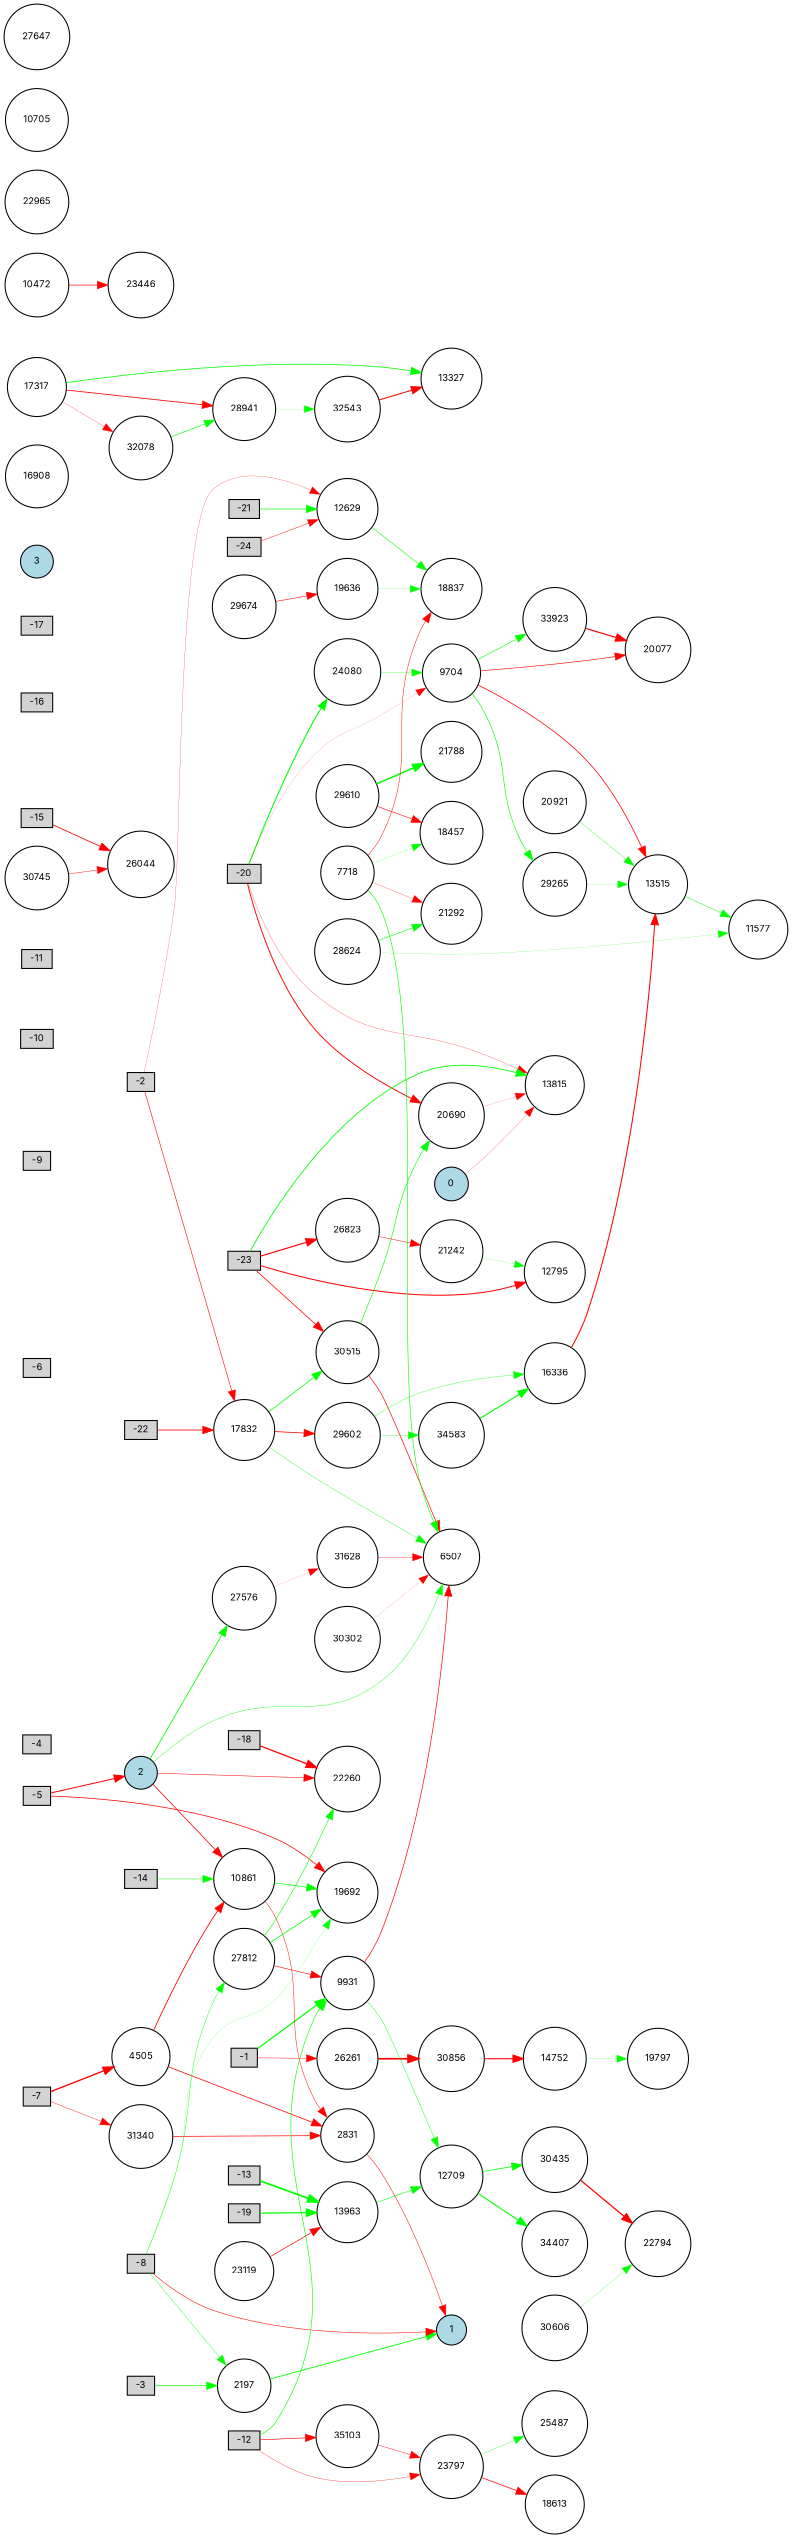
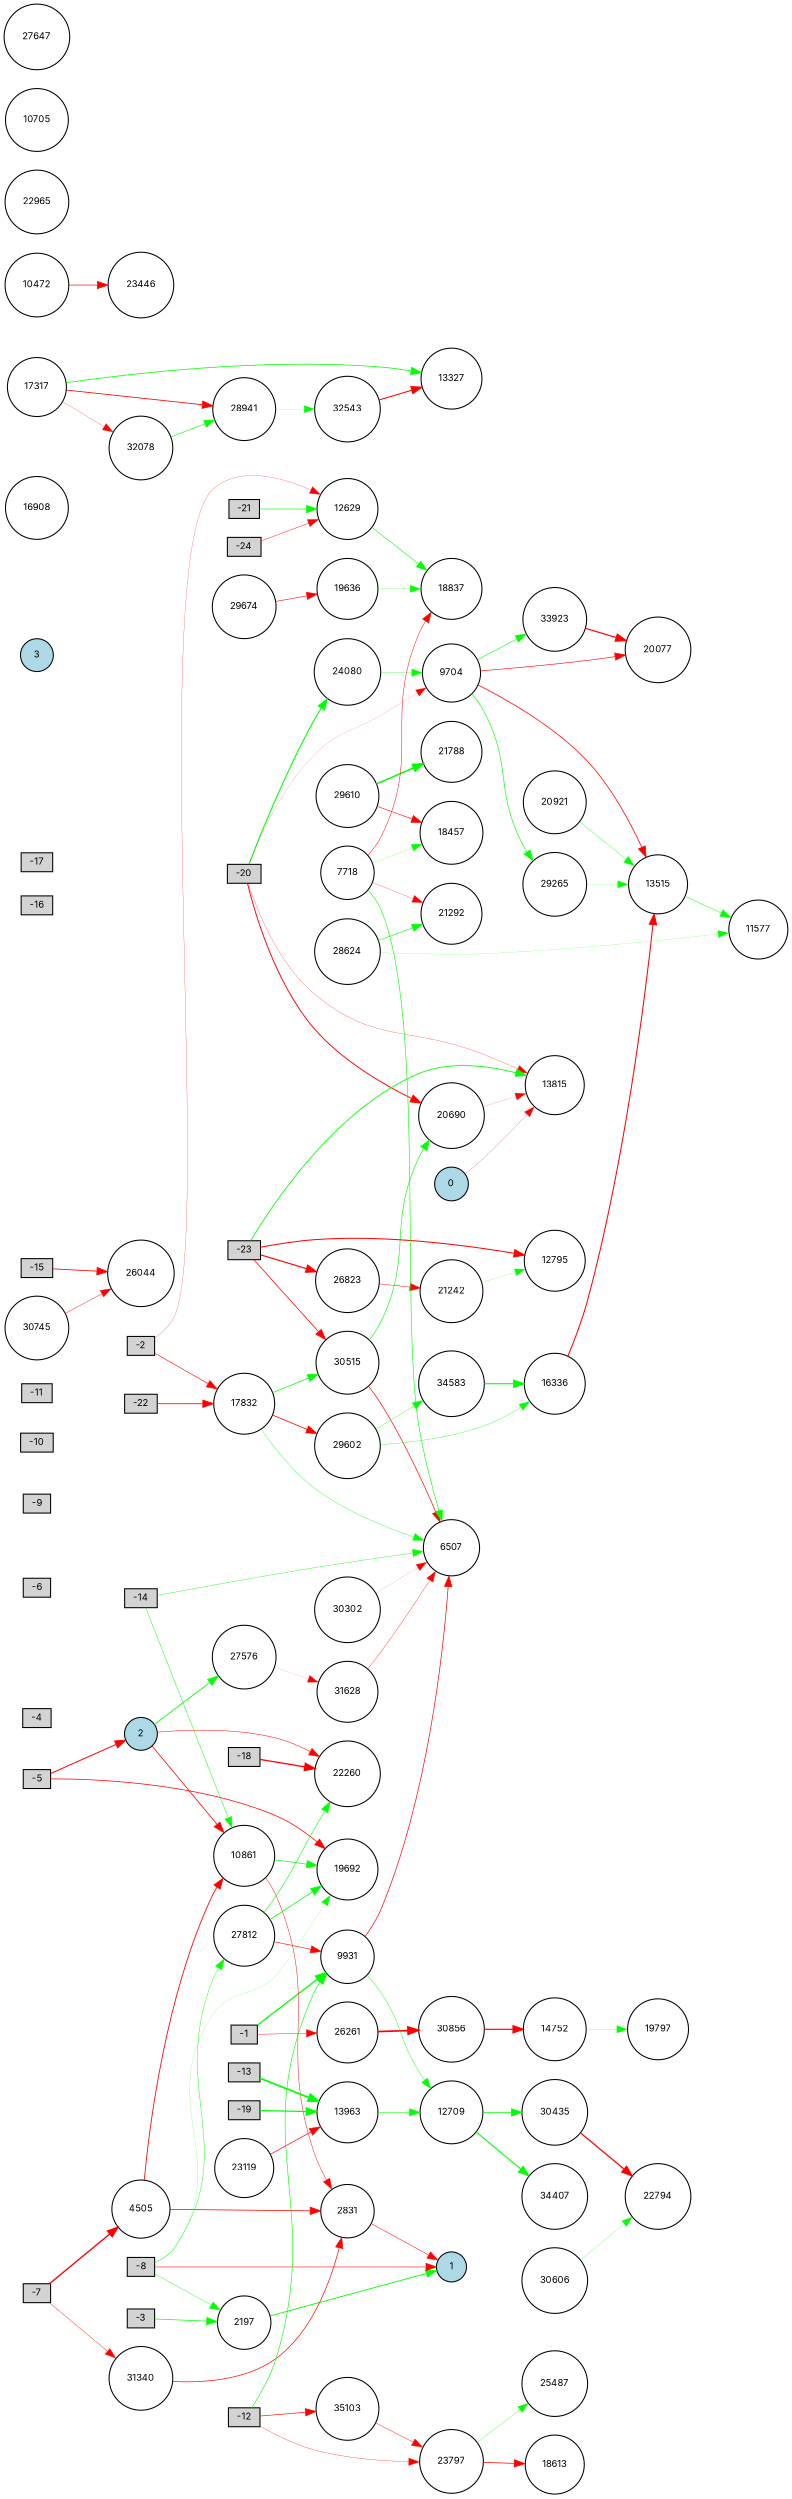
  digraph {
    fontname=Inter
    rankdir=LR
    node [fillcolor=white fontname=Inter fontsize=9 shape=circle style=filled]
    edge [color=red fontname=Inter style=solid]
    -1 [fillcolor=lightgray height=0.2 shape=box width=0.2]
    26261 [height=0.2 width=0.2]
    9931 [height=0.2 width=0.2]
    30856 [height=0.2 width=0.2]
    6507 [height=0.2 width=0.2]
    12709 [height=0.2 width=0.2]
    -2 [fillcolor=lightgray height=0.2 shape=box width=0.2]
    17832 [height=0.2 width=0.2]
    12629 [height=0.2 width=0.2]
    30515 [height=0.2 width=0.2]
    29602 [height=0.2 width=0.2]
    18837 [height=0.2 width=0.2]
    -3 [fillcolor=lightgray height=0.2 shape=box width=0.2]
    2197 [height=0.2 width=0.2]
    1 [fillcolor=lightblue height=0.2 width=0.2]
    -4 [fillcolor=lightgray height=0.2 shape=box width=0.2]
    -5 [fillcolor=lightgray height=0.2 shape=box width=0.2]
    2 [fillcolor=lightblue height=0.2 width=0.2]
    19692 [height=0.2 width=0.2]
    10861 [height=0.2 width=0.2]
    22260 [height=0.2 width=0.2]
    27576 [height=0.2 width=0.2]
    -6 [fillcolor=lightgray height=0.2 shape=box width=0.2]
    -7 [fillcolor=lightgray height=0.2 shape=box width=0.2]
    4505 [height=0.2 width=0.2]
    31340 [height=0.2 width=0.2]
    2831 [height=0.2 width=0.2]
    -8 [fillcolor=lightgray height=0.2 shape=box width=0.2]
    27812 [height=0.2 width=0.2]
    -9 [fillcolor=lightgray height=0.2 shape=box width=0.2]
    -10 [fillcolor=lightgray height=0.2 shape=box width=0.2]
    -11 [fillcolor=lightgray height=0.2 shape=box width=0.2]
    -12 [fillcolor=lightgray height=0.2 shape=box width=0.2]
    35103 [height=0.2 width=0.2]
    23797 [height=0.2 width=0.2]
    25487 [height=0.2 width=0.2]
    18613 [height=0.2 width=0.2]
    -13 [fillcolor=lightgray height=0.2 shape=box width=0.2]
    13963 [height=0.2 width=0.2]
    -14 [fillcolor=lightgray height=0.2 shape=box width=0.2]
    -15 [fillcolor=lightgray height=0.2 shape=box width=0.2]
    26044 [height=0.2 width=0.2]
    -16 [fillcolor=lightgray height=0.2 shape=box width=0.2]
    -17 [fillcolor=lightgray height=0.2 shape=box width=0.2]
    -18 [fillcolor=lightgray height=0.2 shape=box width=0.2]
    -19 [fillcolor=lightgray height=0.2 shape=box width=0.2]
    -20 [fillcolor=lightgray height=0.2 shape=box width=0.2]
    24080 [height=0.2 width=0.2]
    20690 [height=0.2 width=0.2]
    9704 [height=0.2 width=0.2]
    13815 [height=0.2 width=0.2]
    33923 [height=0.2 width=0.2]
    20077 [height=0.2 width=0.2]
    13515 [height=0.2 width=0.2]
    29265 [height=0.2 width=0.2]
    -21 [fillcolor=lightgray height=0.2 shape=box width=0.2]
    -22 [fillcolor=lightgray height=0.2 shape=box width=0.2]
    -23 [fillcolor=lightgray height=0.2 shape=box width=0.2]
    26823 [height=0.2 width=0.2]
    12795 [height=0.2 width=0.2]
    21242 [height=0.2 width=0.2]
    -24 [fillcolor=lightgray height=0.2 shape=box width=0.2]
    0 [fillcolor=lightblue height=0.2 width=0.2]
    31628 [height=0.2 width=0.2]
    3 [fillcolor=lightblue height=0.2 width=0.2]
    n66 [height=0.2 label=29610 width=0.2]
    18457 [height=0.2 width=0.2]
    21788 [height=0.2 width=0.2]
    14752 [height=0.2 width=0.2]
    19797 [height=0.2 width=0.2]
    22794 [height=0.2 width=0.2]
    30435 [height=0.2 width=0.2]
    34407 [height=0.2 width=0.2]
    16908 [height=0.2 width=0.2]
    30606 [height=0.2 width=0.2]
    13327 [height=0.2 width=0.2]
    28941 [height=0.2 width=0.2]
    32543 [height=0.2 width=0.2]
    23446 [height=0.2 width=0.2]
    34583 [height=0.2 width=0.2]
    16336 [height=0.2 width=0.2]
    30745 [height=0.2 width=0.2]
    17317 [height=0.2 width=0.2]
    32078 [height=0.2 width=0.2]
    7718 [height=0.2 width=0.2]
    21292 [height=0.2 width=0.2]
    19636 [height=0.2 width=0.2]
    22965 [height=0.2 width=0.2]
    20921 [height=0.2 width=0.2]
    11577 [height=0.2 width=0.2]
    23119 [height=0.2 width=0.2]
    10705 [height=0.2 width=0.2]
    28624 [height=0.2 width=0.2]
    30302 [height=0.2 width=0.2]
    10472 [height=0.2 width=0.2]
    29674 [height=0.2 width=0.2]
    27647 [height=0.2 width=0.2]
    -1 -> 26261 [penwidth=0.3951908817994546]
    -1 -> 9931 [color=green penwidth=1.1576819270679215]
    26261 -> 30856 [penwidth=1.5845920424544828]
    9931 -> 6507 [penwidth=0.6558021227233161]
    9931 -> 12709 [color=green penwidth=0.40635131506575073]
    30856 -> 14752 [penwidth=1.0274606720905872]
    12709 -> 30435 [color=green penwidth=0.7311122013979646]
    12709 -> 34407 [color=green penwidth=1.0162898075339182]
    -2 -> 17832 [penwidth=0.5582655089388472]
    -2 -> 12629 [penwidth=0.21350126950694504]
    17832 -> 6507 [color=green penwidth=0.3323375505315507]
    17832 -> 30515 [color=green penwidth=0.694654575940451]
    17832 -> 29602 [penwidth=0.7324029001943946]
    12629 -> 18837 [color=green penwidth=0.5372219053386256]
    30515 -> 6507 [penwidth=0.6358990547113201]
    30515 -> 20690 [color=green penwidth=0.5985711475856477]
    29602 -> 34583 [color=green penwidth=0.3045683263181411]
    29602 -> 16336 [color=green penwidth=0.31522615678360466]
    -3 -> 2197 [color=green penwidth=0.6550322681808466]
    2197 -> 1 [color=green penwidth=0.8299434878585552]
    -5 -> 2 [penwidth=0.9251199112854885]
    -5 -> 19692 [penwidth=0.7018571752049437]
-   2 -> 6507 [color=green penwidth=0.36138143024742864]
+   -14 -> 6507 [color=green penwidth=0.36138143024742864]
    2 -> 10861 [penwidth=0.7292838697029284]
    2 -> 22260 [penwidth=0.47733320480849006]
    2 -> 27576 [color=green penwidth=0.7815778986649217]
    10861 -> 19692 [color=green penwidth=0.6459340717556395]
    10861 -> 2831 [penwidth=0.4394986605679514]
    27576 -> 31628 [penwidth=0.11243525392497351]
    -7 -> 4505 [penwidth=1.2793734405228432]
    -7 -> 31340 [penwidth=0.36144928185241887]
    4505 -> 10861 [penwidth=0.7992078025239545]
    4505 -> 2831 [penwidth=0.7097722536261473]
    31340 -> 2831 [penwidth=0.6486382761181944]
    2831 -> 1 [penwidth=0.4713782924733114]
    -8 -> 2197 [color=green penwidth=0.35234102439913584]
    -8 -> 1 [penwidth=0.511405365615677]
    -8 -> 19692 [color=green penwidth=0.14879127694604724]
    -8 -> 27812 [color=green penwidth=0.3988867939970635]
    27812 -> 9931 [penwidth=0.5433878889088807]
    27812 -> 19692 [color=green penwidth=0.713903795112754]
    27812 -> 22260 [color=green penwidth=0.5433109946454912]
    -12 -> 9931 [color=green penwidth=0.5867442794481919]
    -12 -> 35103 [penwidth=0.5935883210386133]
    -12 -> 23797 [penwidth=0.2929900991160599]
    35103 -> 23797 [penwidth=0.38728162925392184]
    23797 -> 25487 [color=green penwidth=0.2883631167530685]
    23797 -> 18613 [penwidth=0.692513367904446]
    -13 -> 13963 [color=green penwidth=1.6012950194291435]
    13963 -> 12709 [color=green penwidth=0.49984102389347296]
    -14 -> 10861 [color=green penwidth=0.44350523770979033]
    -15 -> 26044 [penwidth=0.78052268198508]
    -18 -> 22260 [penwidth=1.2019851091762914]
    -19 -> 13963 [color=green penwidth=1.1679426370698642]
    -20 -> 24080 [color=green penwidth=1.0107212093113926]
    -20 -> 20690 [penwidth=0.8933611168416778]
    -20 -> 9704 [penwidth=0.1166772636198595]
    -20 -> 13815 [penwidth=0.23368637206432608]
    24080 -> 9704 [color=green penwidth=0.27627779777386896]
    20690 -> 13815 [penwidth=0.14670740168701035]
    9704 -> 33923 [color=green penwidth=0.5484767112640586]
    9704 -> 20077 [penwidth=0.5781030751843097]
    9704 -> 13515 [penwidth=0.7076788716180102]
    9704 -> 29265 [color=green penwidth=0.6037261595719757]
    33923 -> 20077 [penwidth=1.1157604535334995]
    13515 -> 11577 [color=green penwidth=0.43042644870603697]
    29265 -> 13515 [color=green penwidth=0.10423893662230224]
    -21 -> 12629 [color=green penwidth=0.6456109046592696]
    -22 -> 17832 [penwidth=0.7893723120924522]
    -23 -> 30515 [penwidth=0.7091552048840549]
    -23 -> 13815 [color=green penwidth=0.8029348224983781]
    -23 -> 26823 [penwidth=1.0851435951203132]
    -23 -> 12795 [penwidth=0.9617518140961439]
    26823 -> 21242 [penwidth=0.43622637596062064]
    21242 -> 12795 [color=green penwidth=0.14796812056866387]
    -24 -> 12629 [penwidth=0.409992496149149]
    0 -> 13815 [penwidth=0.19704364146420117]
    31628 -> 6507 [penwidth=0.3221706200535408]
    n66 -> 18457 [penwidth=0.5423296756950018]
    n66 -> 21788 [color=green penwidth=1.3946394695281472]
    14752 -> 19797 [color=green penwidth=0.18315742630376775]
    30435 -> 22794 [penwidth=1.1886834573197729]
    30606 -> 22794 [color=green penwidth=0.21337703232650934]
    28941 -> 32543 [color=green penwidth=0.11121418866682897]
    32543 -> 13327 [penwidth=0.9873404155797347]
    34583 -> 16336 [color=green penwidth=1.033434684830958]
    16336 -> 13515 [penwidth=0.9789611075212367]
    30745 -> 26044 [penwidth=0.39815306157551966]
    17317 -> 13327 [color=green penwidth=0.725680986179157]
    17317 -> 28941 [penwidth=0.7632549750247828]
    17317 -> 32078 [penwidth=0.22146591109657324]
    32078 -> 28941 [color=green penwidth=0.5871633960435052]
    7718 -> 6507 [color=green penwidth=0.5815108313119393]
    7718 -> 18837 [penwidth=0.4519514689180335]
    7718 -> 18457 [color=green penwidth=0.18649000543385108]
    7718 -> 21292 [penwidth=0.23066242171022452]
    19636 -> 18837 [color=green penwidth=0.16467777484101503]
    20921 -> 13515 [color=green penwidth=0.3178113971709846]
    23119 -> 13963 [penwidth=0.6387796450782305]
    28624 -> 21292 [color=green penwidth=0.5651770782865821]
    28624 -> 11577 [color=green penwidth=0.14573107042438554]
    30302 -> 6507 [penwidth=0.1114942947037312]
    10472 -> 23446 [penwidth=0.6348108225122756]
    29674 -> 19636 [penwidth=0.5260459366873687]
  }
